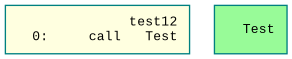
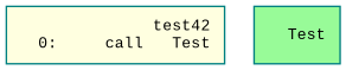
  digraph {
    fontname="Times New Roman"
    fontsize=10
    node [fontname="Courier New" fontsize=10 shape=box style=filled color=teal]
-   n1 [label="test12\r  0:     call   Test\l" fillcolor=lightyellow]
+   n1 [label="test42\r  0:     call   Test\l" fillcolor=lightyellow]
    n2 [label="Test\r" fillcolor=palegreen]
  }
